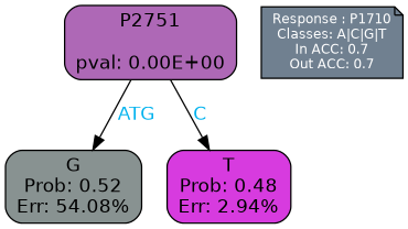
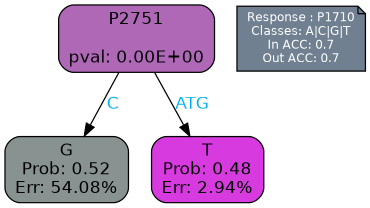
  digraph {
    ranksep=equally
    splines=polylines
    node [color=black fontname=helvetica shape=box style="filled, rounded"]
    edge [fontcolor=deepskyblue2 fontname=helvetica]
    n1 [fillcolor="#889291" label="G\nProb: 0.52\nErr: 54.08%"]
    n2 [fillcolor="#d73bdf" label="T\nProb: 0.48\nErr: 2.94%"]
    n3 [align=left fillcolor=slategray fontcolor=white fontsize=10 label="Response : P1710\nClasses: A|C|G|T\nIn ACC: 0.7\nOut ACC: 0.7\n" shape=note style=filled]
    n4 [fillcolor="#ae68b6" label="P2751\n\npval: 0.00E+00"]
    subgraph sub_1 {
      rank=same
      n1
      n2
    }
    subgraph sub_2 {
      rank=same
      n3
      n4
    }
-   n4 -> n1 [label=ATG]
-   n4 -> n2 [label=C]
+   n4 -> n1 [label=C]
+   n4 -> n2 [label=ATG]
  }
